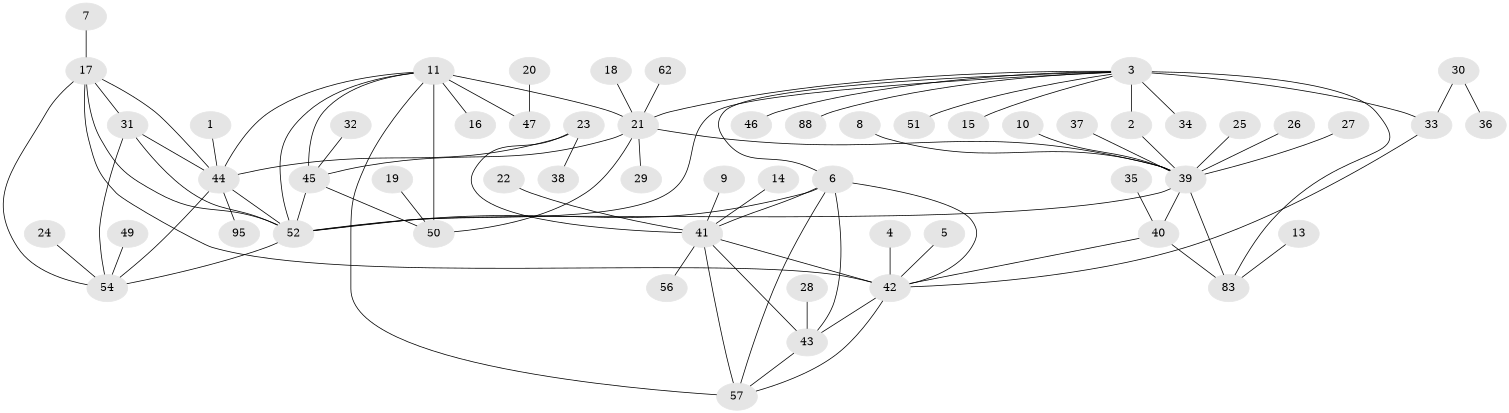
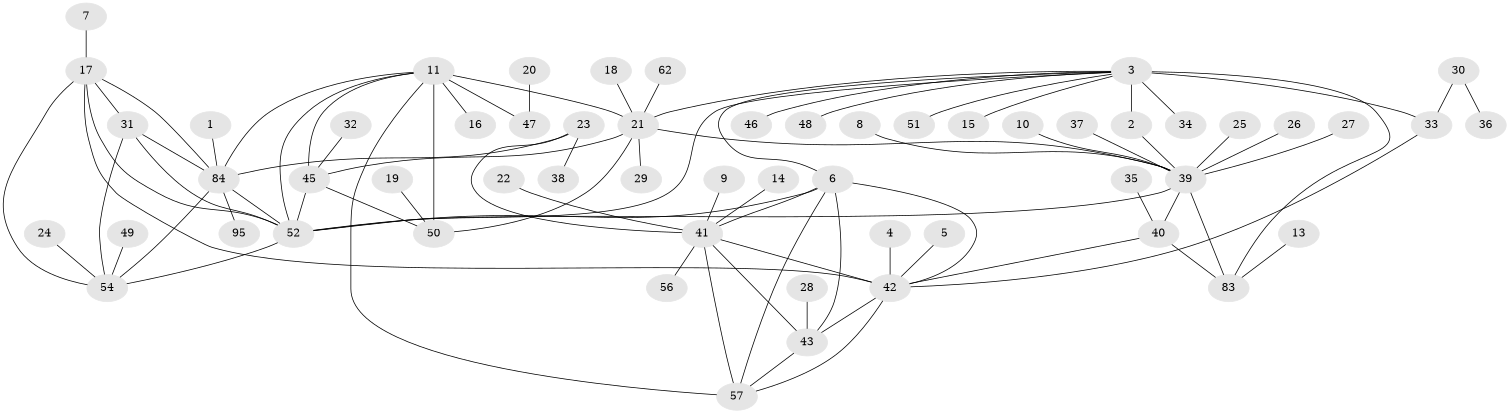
  graph {
    node [color=gray90 style=filled]
    edge [weight=1.0]
    1
-   44
+   44 [label=84]
    52
    54
    n5 [label=95]
    2
    39
    n8 [label=83]
    40
    3
    6
    15
    21
    33
    34
    46
-   48 [label=88]
+   48
    51
    42
    41
    43
    57
    45
    50
    29
    30
    36
    4
    5
    56
    7
    17
    31
    8
    9
    10
    11
    16
    47
    n40 [label=62]
    13
    14
    18
    19
    20
    22
    23
    38
    24
    25
    26
    27
    28
    32
    35
    37
    49
    1 -- 44
    44 -- 52
    44 -- 54
    44 -- n5
    52 -- 54
    2 -- 39
    39 -- 52
    39 -- n8 [weight=4.0]
    39 -- 40 [weight=2.0]
    40 -- n8 [weight=2.0]
    40 -- 42
    3 -- 52
    3 -- 2 [weight=3.0]
    3 -- n8
    3 -- 6
    3 -- 15
    3 -- 21
    3 -- 33 [weight=3.0]
    3 -- 34
    3 -- 46
    3 -- 48
    3 -- 51
    6 -- 52
    6 -- 42
    6 -- 41
    6 -- 43
    6 -- 57
    21 -- 39
    21 -- 45
    21 -- 50
    21 -- 29
    33 -- 42
    42 -- 43
    42 -- 57
    41 -- 42
    41 -- 43
    41 -- 57
    41 -- 56
    43 -- 57
    45 -- 52
    45 -- 50
    30 -- 33
    30 -- 36
    4 -- 42
    5 -- 42
    7 -- 17
    17 -- 44
    17 -- 52
    17 -- 54
    17 -- 42
    17 -- 31
    31 -- 44
    31 -- 52
    31 -- 54
    8 -- 39
    9 -- 41
    10 -- 39
    11 -- 44
    11 -- 52
    11 -- 21 [weight=2.0]
    11 -- 57
    11 -- 45 [weight=2.0]
    11 -- 50 [weight=2.0]
    11 -- 16
    11 -- 47
    n40 -- 21
    13 -- n8
    14 -- 41
    18 -- 21
    19 -- 50
    20 -- 47
    22 -- 41
    23 -- 44
    23 -- 41
    23 -- 38
    24 -- 54
    25 -- 39
    26 -- 39
    27 -- 39
    28 -- 43
    32 -- 45
    35 -- 40
    37 -- 39
    49 -- 54
  }
